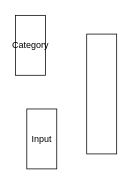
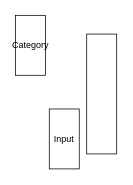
  <mxCell id="0" />
  <mxCell id="1" parent="0" />
  <mxCell id="2" value="Category" style="rounded=0;whiteSpace=wrap;html=1;" vertex="1" parent="1"><mxGeometry x="20" y="20" width="40" height="80" as="geometry" /></mxCell>
- <mxCell id="3" value="Input" style="rounded=0;whiteSpace=wrap;html=1;" vertex="1" parent="1"><mxGeometry x="35" y="145" width="40" height="80" as="geometry" /></mxCell>
+ <mxCell id="3" value="Input" style="rounded=0;whiteSpace=wrap;html=1;" vertex="1" parent="1"><mxGeometry x="65" y="145" width="40" height="80" as="geometry" /></mxCell>
  <mxCell id="4" value="" style="rounded=0;whiteSpace=wrap;html=1;" vertex="1" parent="1"><mxGeometry x="115" y="45" width="40" height="160" as="geometry" /></mxCell>
